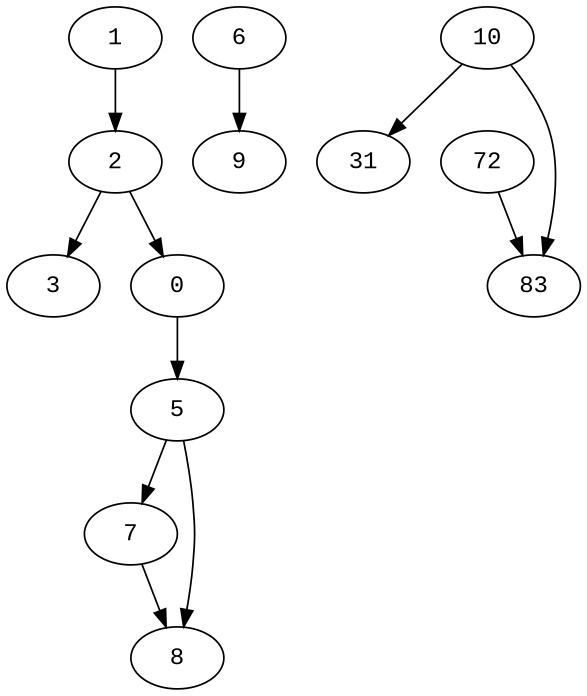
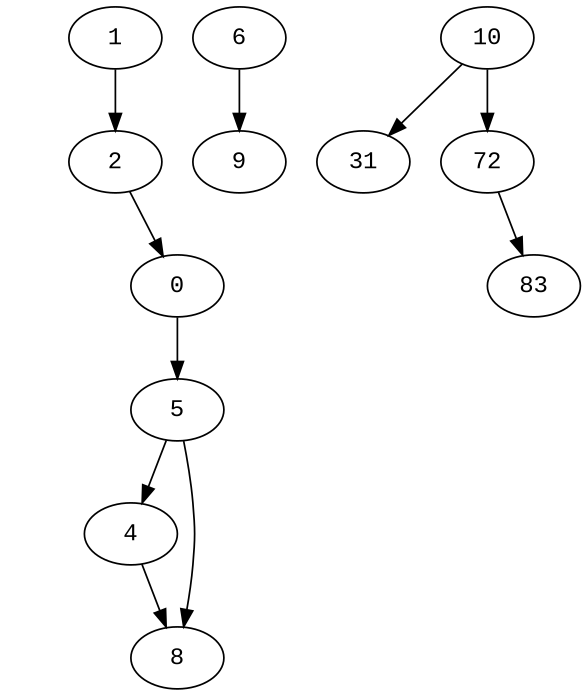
  digraph {
    fontname="Liberation Mono"
    node [alpha=0.16 fontname="Liberation Mono"]
    edge [fontname="Liberation Mono"]
    1 [alpha=0.10 expect_size=15854824487253078]
    2 [expect_size=484491970422250752]
-   3 [alpha=0.15 expect_size=27194122305536000000]
    n4 [alpha=0.07 expect_size=348547958105122880 label=0]
    5 [alpha=0.20 expect_size=21683632015295905792]
-   7 [alpha=0.18 expect_size=307101551383552512]
+   7 [alpha=0.18 expect_size=307101551383552512 label=4]
    8 [alpha=0.13 expect_size=6277945198111623]
    6 [expect_size=61587403647523312]
    9 [alpha=0.04 expect_size=24019000623104000000]
    10 [alpha=0.19 expect_size=5802001614995548]
    n11 [alpha=0.05 expect_size=151843153364570720 label=31]
    n12 [alpha=0.11 expect_size=64700360116184504 label=72]
    n13 [alpha=0.11 expect_size=165162902429240 label=83]
    1 -> 2
-   2 -> 3
    2 -> n4
    n4 -> 5
    5 -> 7
    5 -> 8
    7 -> 8
    6 -> 9
    10 -> n11
-   10 -> n13
+   10 -> n12
    n12 -> n13
  }
